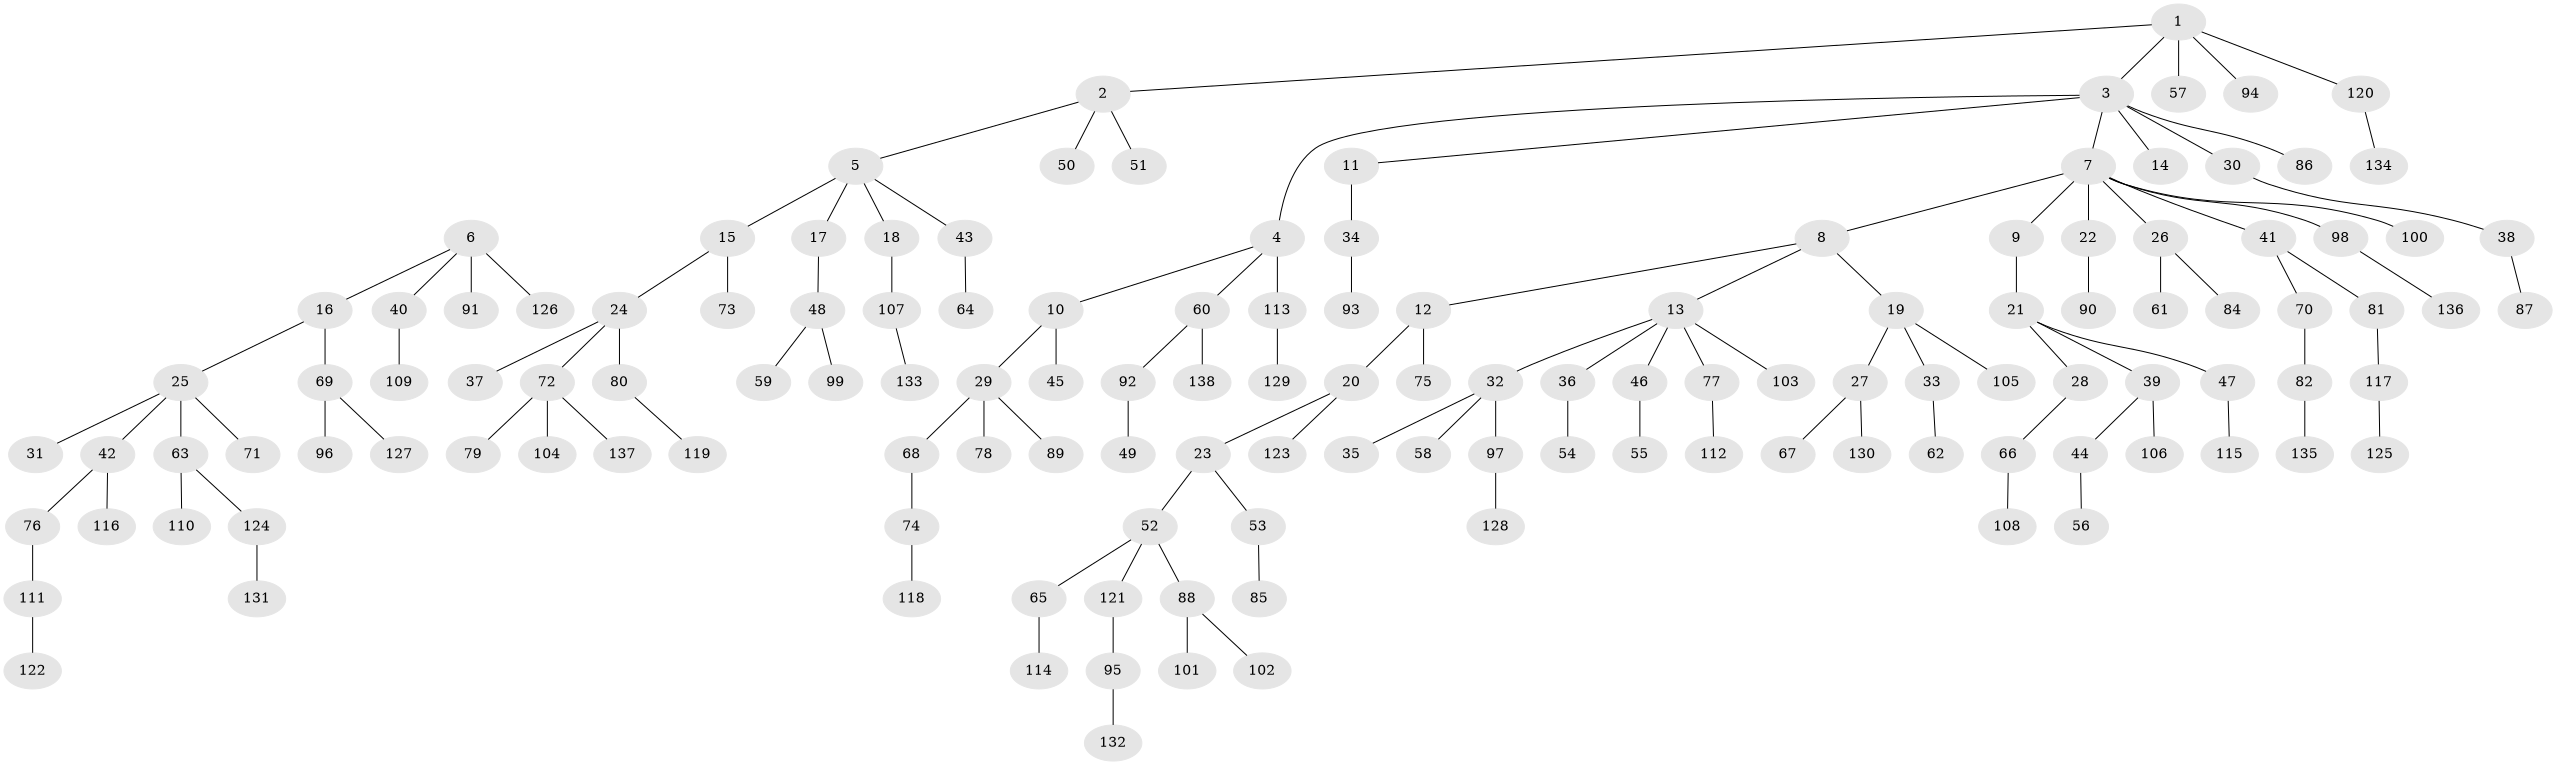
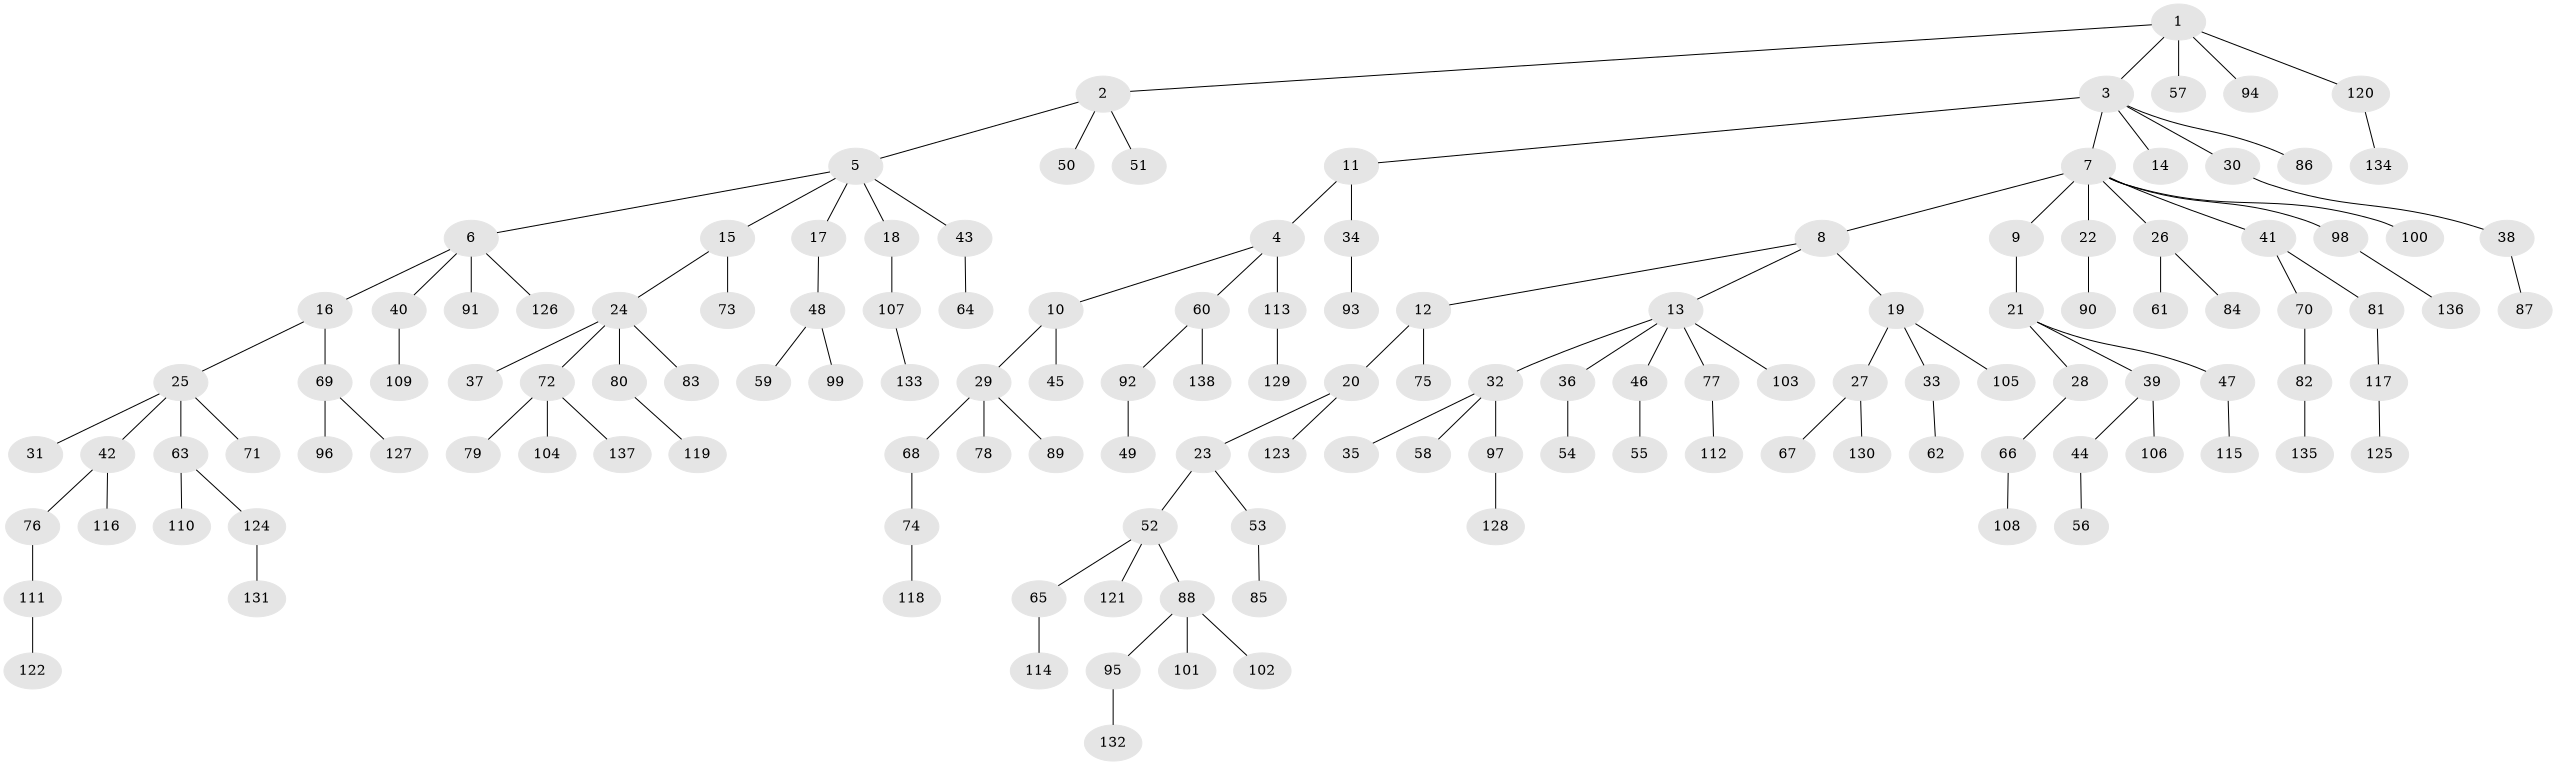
  graph {
    node [color=gray90 style=filled]
    1
    2
    3
    57
    94
    120
    5
    50
    51
    4
    7
    11
    14
    30
    86
    134
    6
    15
    17
    18
    43
    10
    60
    113
    8
    9
    22
    26
    41
    98
    100
    34
    38
    29
    45
    92
    138
    129
    16
    40
    91
    126
    24
    73
    48
    107
    64
    25
    69
    109
    12
    13
    19
    21
    90
    61
    84
    70
    81
    136
    20
    75
    32
    36
    46
    77
    103
    27
    33
    105
    28
    39
    47
    68
    78
    89
    93
    23
    123
    35
    58
    97
    54
    55
    112
    37
    72
    80
+   83
    31
    42
    63
    71
    96
    127
    59
    99
    133
    67
    130
    62
    52
    53
    66
    44
    106
    115
    65
    88
    121
    85
    79
    104
    137
    119
    76
    116
    110
    124
    108
    74
    87
    128
    56
    82
    117
    111
    114
    95
    101
    102
    49
    131
    118
    135
    122
    125
    132
    1 -- 2
    1 -- 3
    1 -- 57
    1 -- 94
    1 -- 120
    2 -- 5
    2 -- 50
    2 -- 51
-   3 -- 4
+   11 -- 4
    3 -- 7
    3 -- 11
    3 -- 14
    3 -- 30
    3 -- 86
    120 -- 134
+   5 -- 6
    5 -- 15
    5 -- 17
    5 -- 18
    5 -- 43
    4 -- 10
    4 -- 60
    4 -- 113
    7 -- 8
    7 -- 9
    7 -- 22
    7 -- 26
    7 -- 41
    7 -- 98
    7 -- 100
    11 -- 34
    30 -- 38
    6 -- 16
    6 -- 40
    6 -- 91
    6 -- 126
    15 -- 24
    15 -- 73
    17 -- 48
    18 -- 107
    43 -- 64
    10 -- 29
    10 -- 45
    60 -- 92
    60 -- 138
    113 -- 129
    8 -- 12
    8 -- 13
    8 -- 19
    9 -- 21
    22 -- 90
    26 -- 61
    26 -- 84
    41 -- 70
    41 -- 81
    98 -- 136
    34 -- 93
    38 -- 87
    29 -- 68
    29 -- 78
    29 -- 89
    92 -- 49
    16 -- 25
    16 -- 69
    40 -- 109
    24 -- 37
    24 -- 72
    24 -- 80
+   24 -- 83
    48 -- 59
    48 -- 99
    107 -- 133
    25 -- 31
    25 -- 42
    25 -- 63
    25 -- 71
    69 -- 96
    69 -- 127
    12 -- 20
    12 -- 75
    13 -- 32
    13 -- 36
    13 -- 46
    13 -- 77
    13 -- 103
    19 -- 27
    19 -- 33
    19 -- 105
    21 -- 28
    21 -- 39
    21 -- 47
    70 -- 82
    81 -- 117
    20 -- 23
    20 -- 123
    32 -- 35
    32 -- 58
    32 -- 97
    36 -- 54
    46 -- 55
    77 -- 112
    27 -- 67
    27 -- 130
    33 -- 62
    28 -- 66
    39 -- 44
    39 -- 106
    47 -- 115
    68 -- 74
    23 -- 52
    23 -- 53
    97 -- 128
    72 -- 79
    72 -- 104
    72 -- 137
    80 -- 119
    42 -- 76
    42 -- 116
    63 -- 110
    63 -- 124
    52 -- 65
    52 -- 88
    52 -- 121
    53 -- 85
    66 -- 108
    44 -- 56
    65 -- 114
-   121 -- 95
+   88 -- 95
    88 -- 101
    88 -- 102
    76 -- 111
    124 -- 131
    74 -- 118
    82 -- 135
    117 -- 125
    111 -- 122
    95 -- 132
  }
